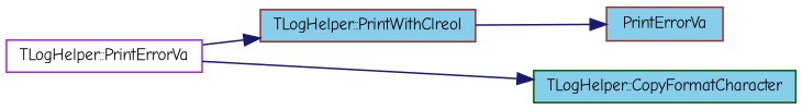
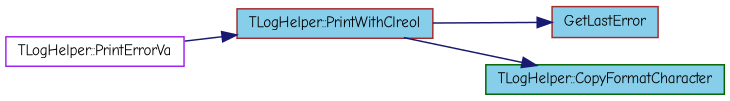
  digraph {
    fontname="Comic Neue"
    rankdir=LR
    node [color=brown fillcolor=skyblue fontname="Comic Neue" fontsize=10 shape=record style=filled]
    edge [color=midnightblue fontname="Comic Neue" fontsize=10 labelfontname=Helvetica labelfontsize=10 style=solid]
    n1 [color=purple fillcolor=white height=0.2 label="TLogHelper::PrintErrorVa" width=0.4]
    n2 [height=0.2 label="TLogHelper::PrintWithClreol" width=0.4]
-   n3 [height=0.2 label=PrintErrorVa width=0.4]
+   n3 [height=0.2 label=GetLastError width=0.4]
    n4 [color=darkgreen height=0.2 label="TLogHelper::CopyFormatCharacter" width=0.4]
    n1 -> n2
    n2 -> n3
-   n1 -> n4
+   n2 -> n4
  }
